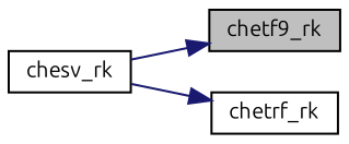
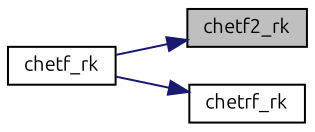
  digraph {
    fontname=Ubuntu
    rankdir=RL
    node [color=black fillcolor=white fontname=Ubuntu fontsize=10 shape=record style=filled]
    edge [color=midnightblue dir=back fontname=Ubuntu fontsize=10 labelfontname=Helvetica labelfontsize=10 style=solid]
-   n1 [fillcolor=grey75 fontcolor=black height=0.2 label=chetf9_rk width=0.4]
-   n2 [height=0.2 label=chesv_rk width=0.4]
+   n1 [fillcolor=grey75 fontcolor=black height=0.2 label=chetf2_rk width=0.4]
+   n2 [height=0.2 label=chetf_rk width=0.4]
    n3 [height=0.2 label=chetrf_rk width=0.4]
    n1 -> n2
    n3 -> n2
  }
